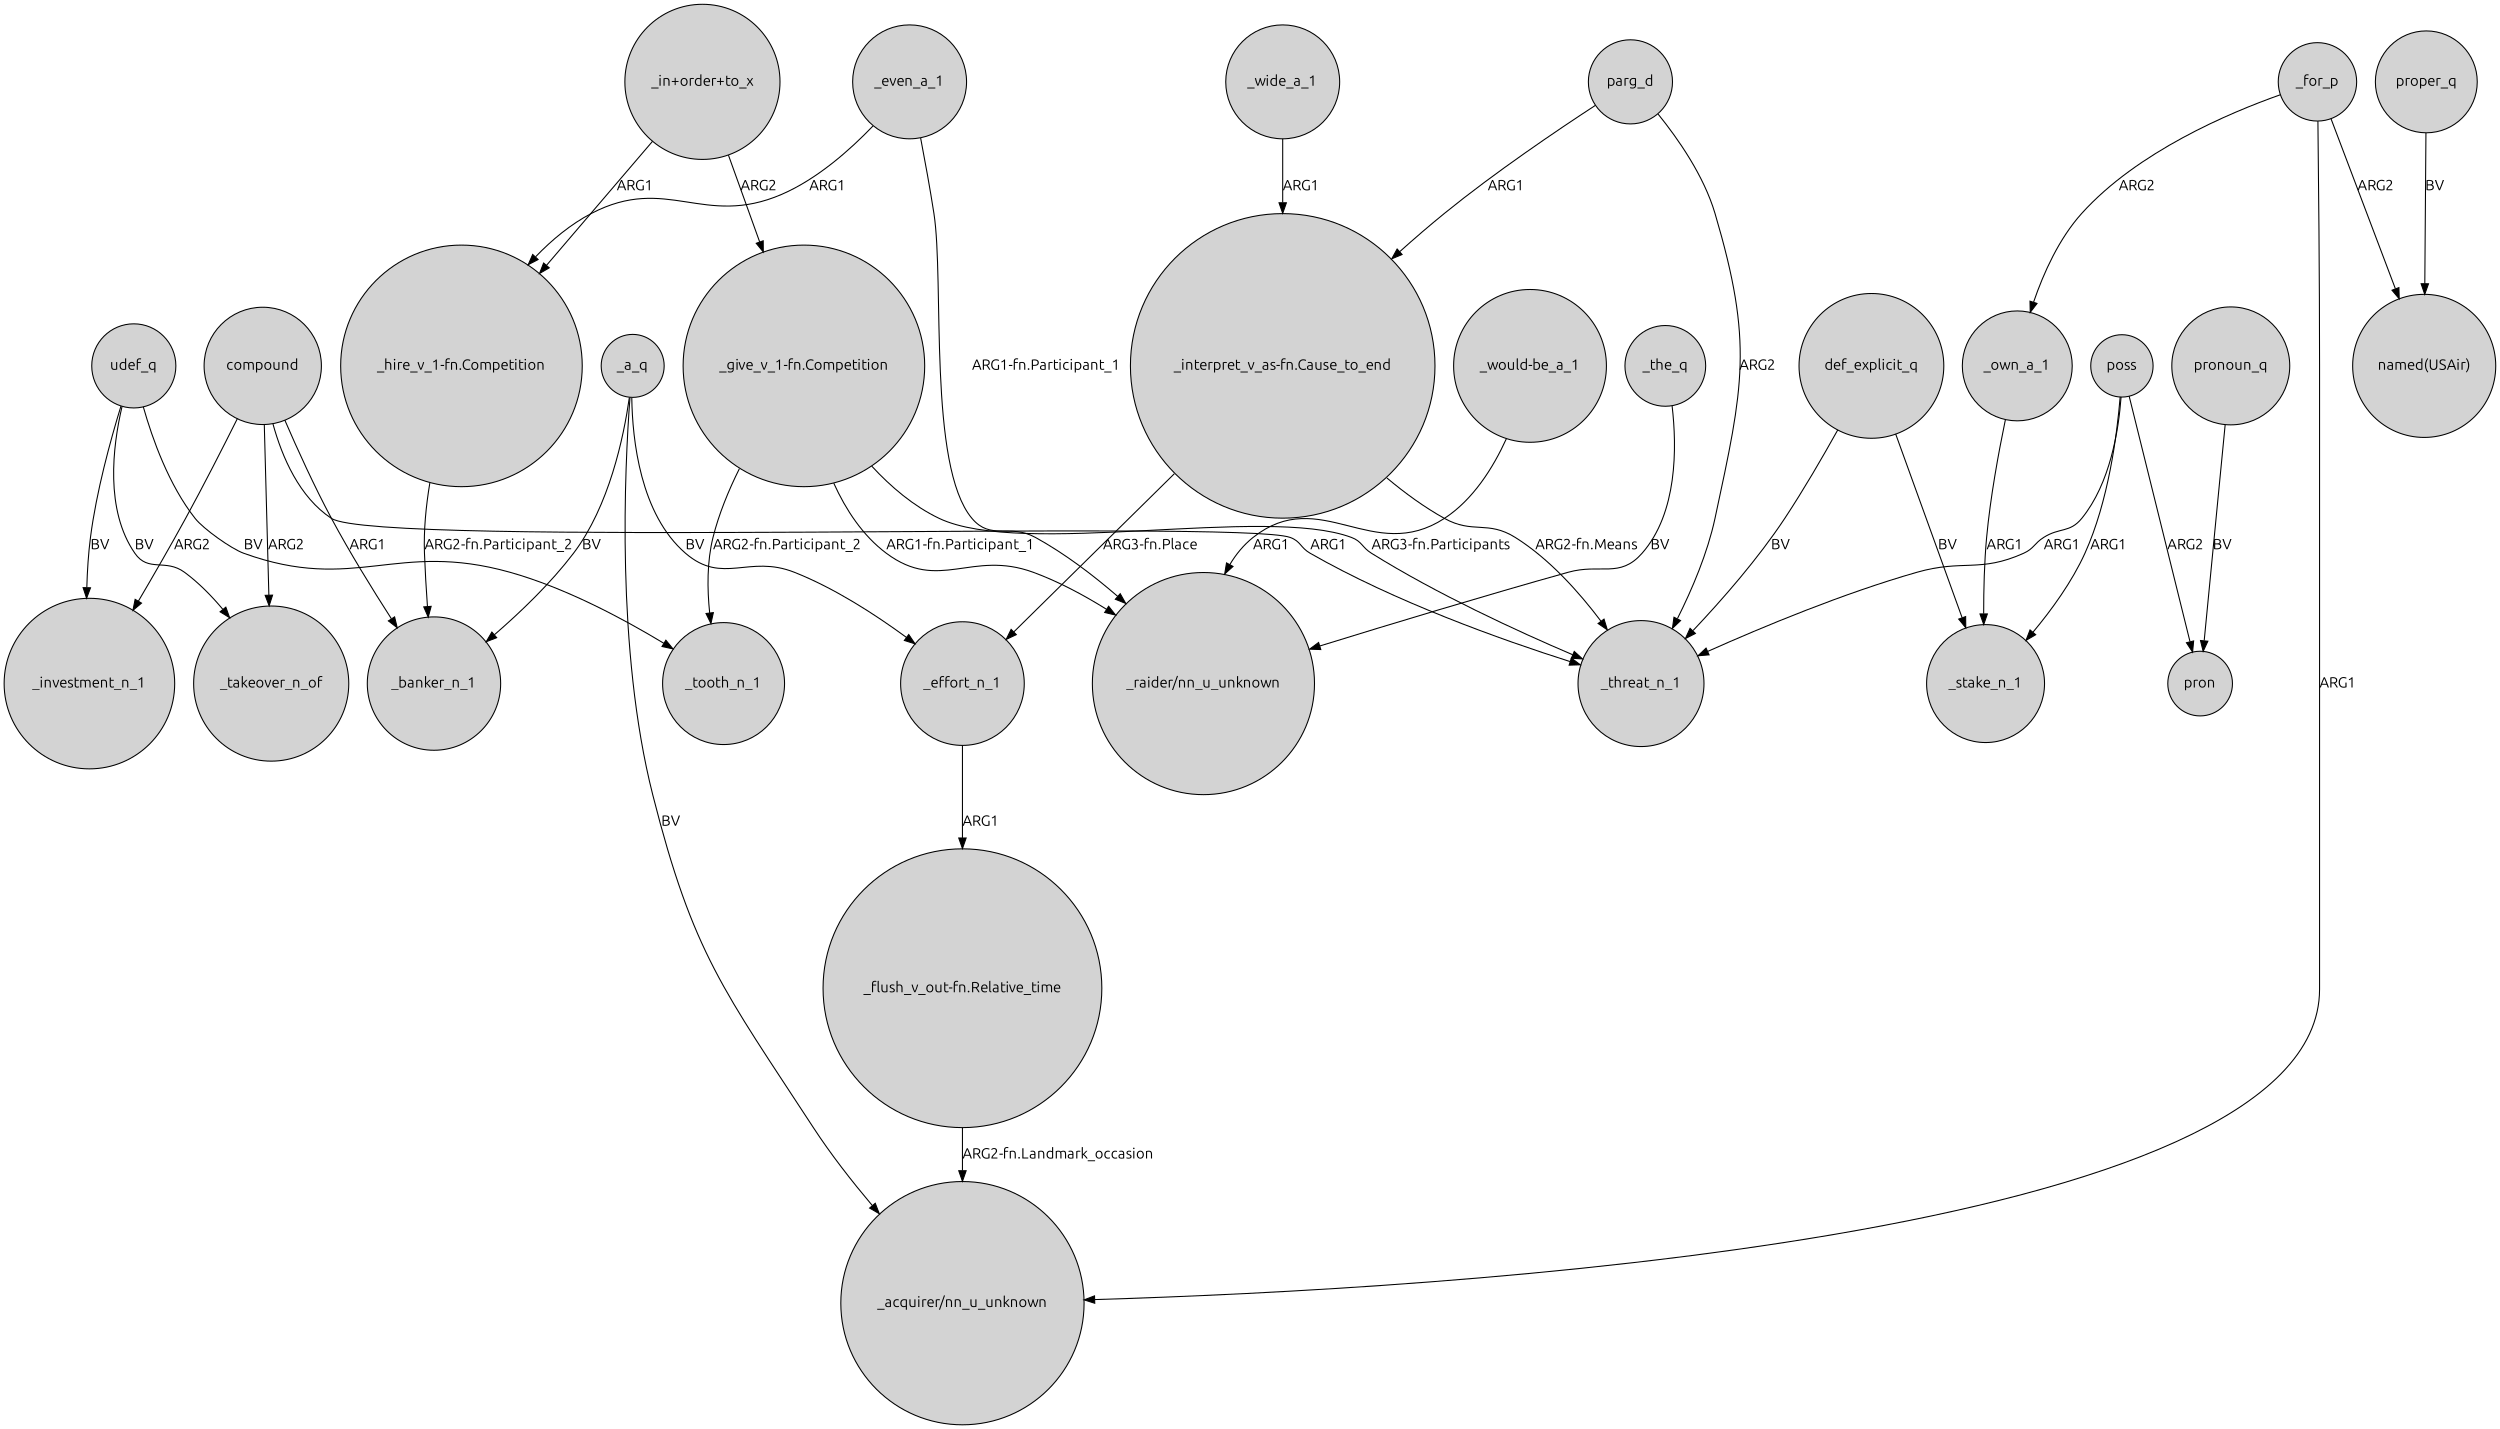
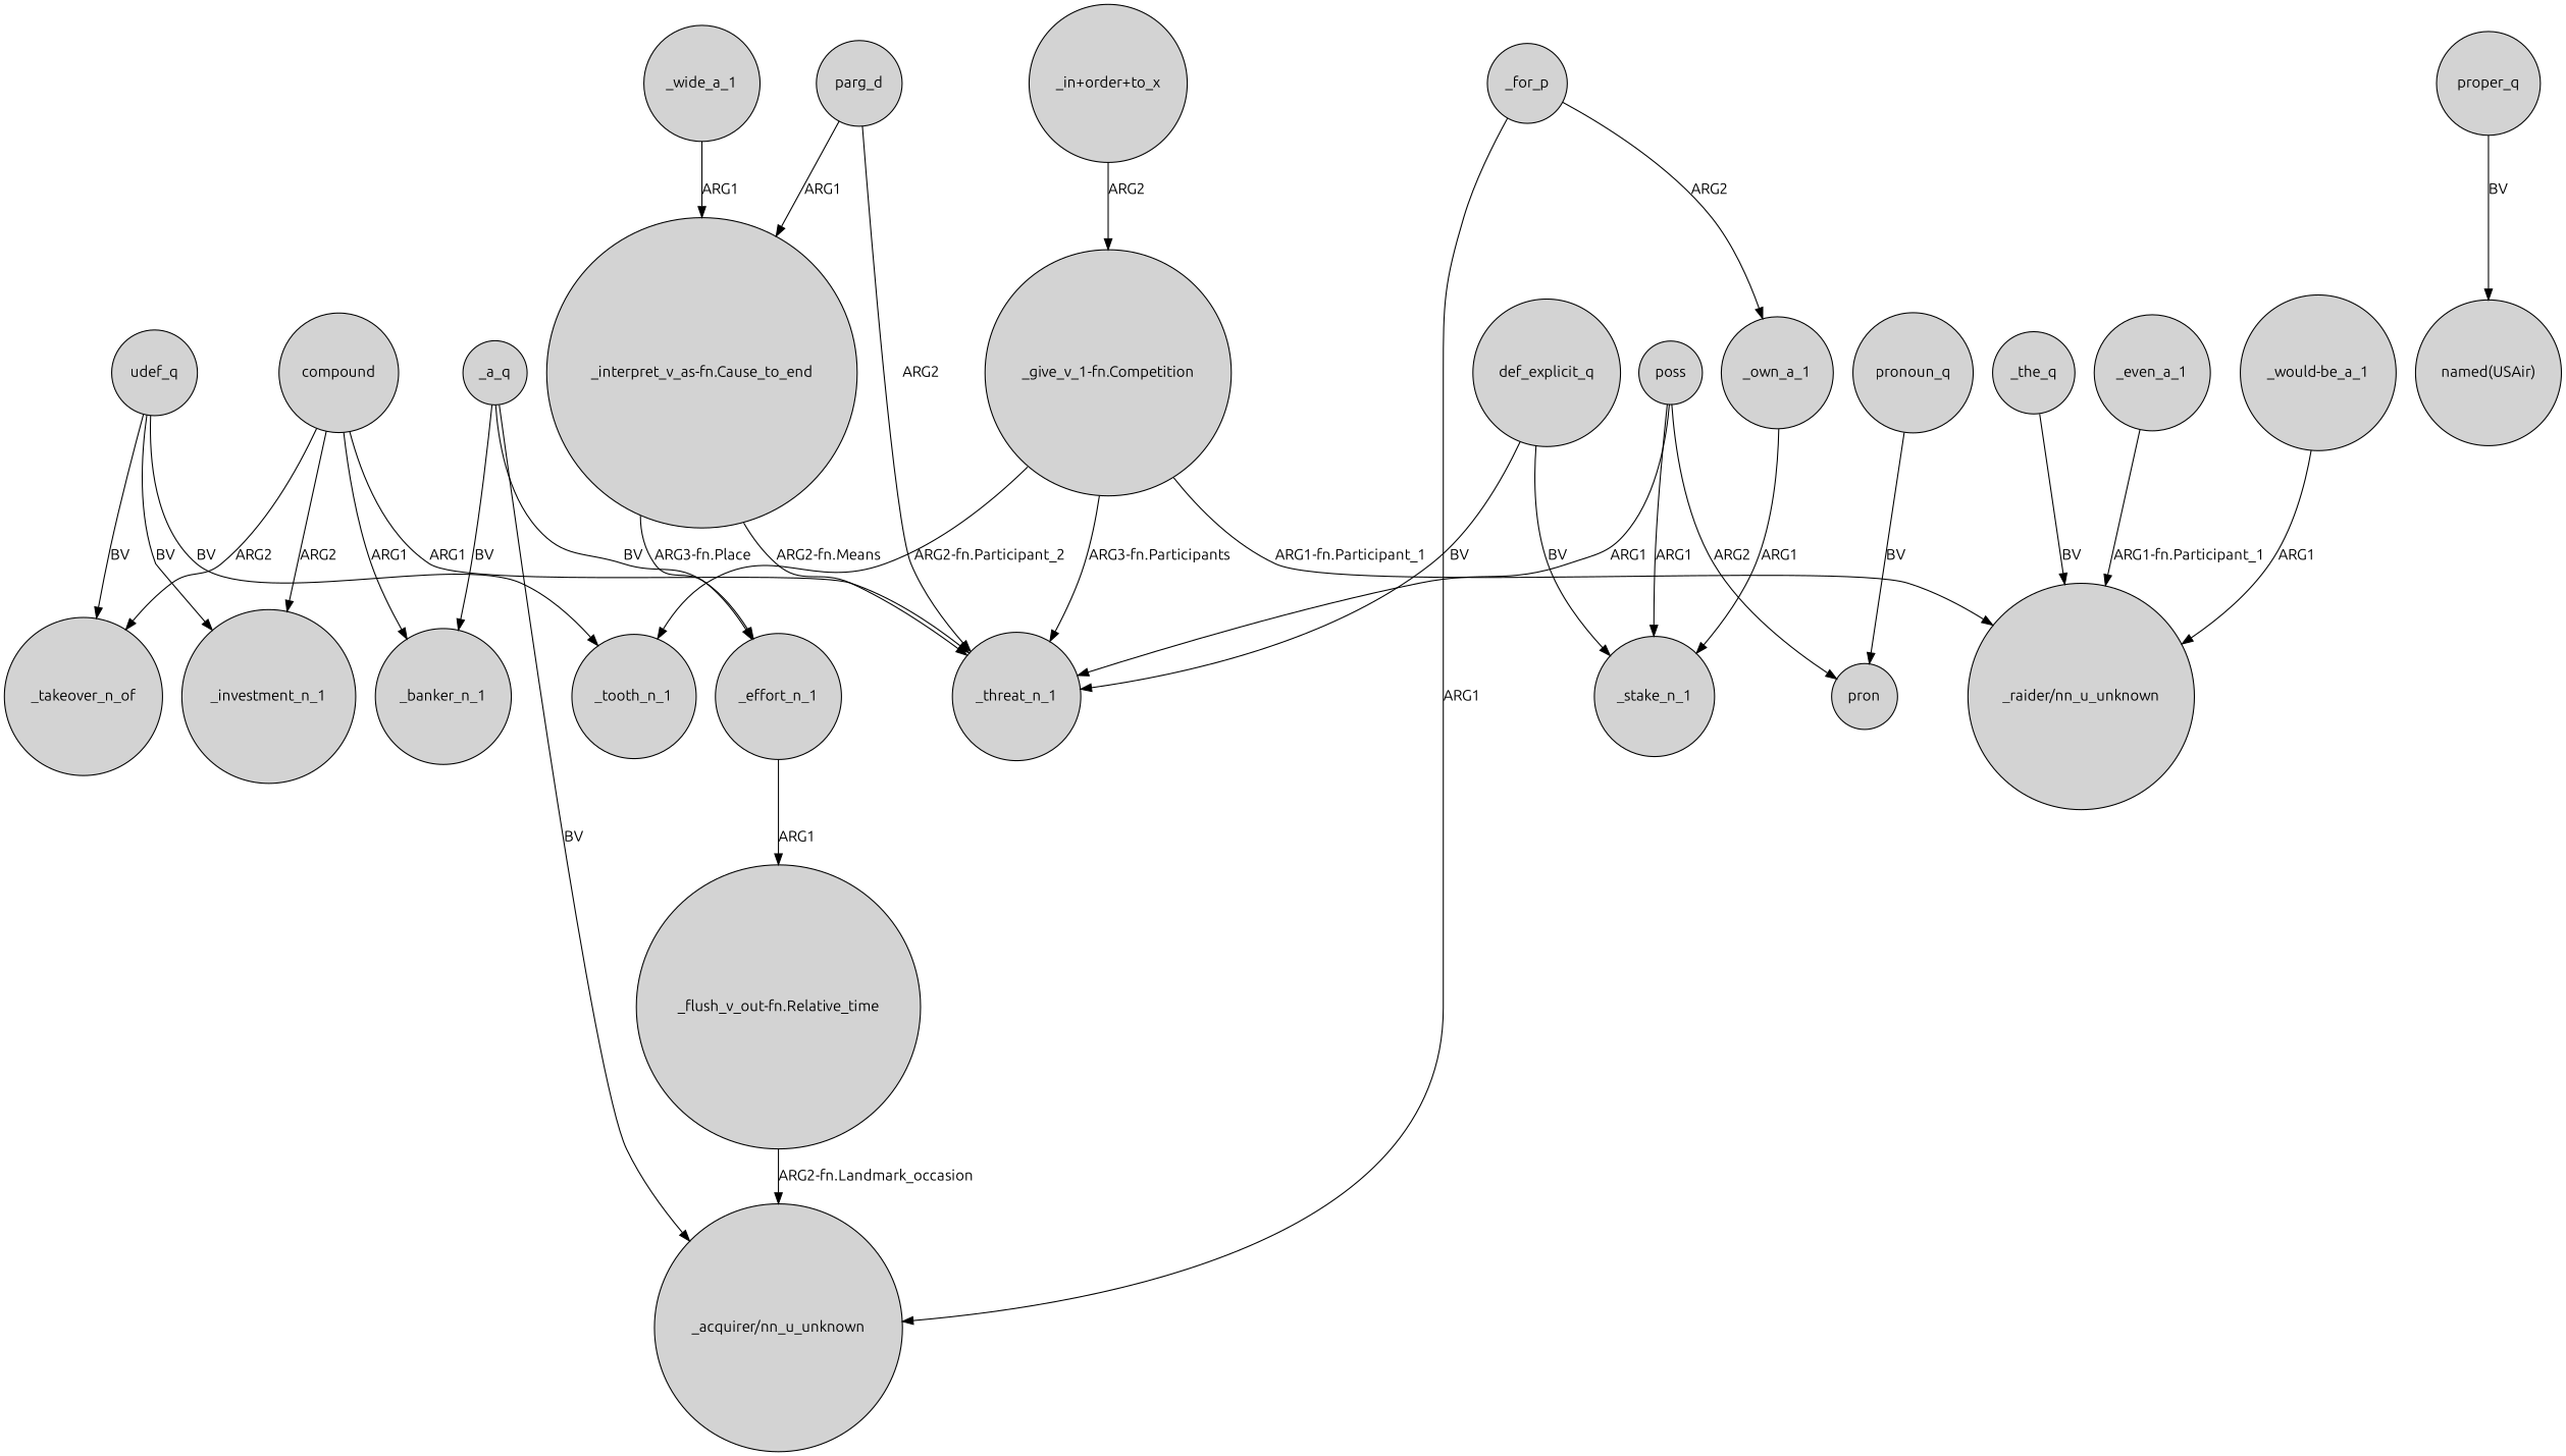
  digraph {
    fontname=Ubuntu
    node [fontname=Ubuntu shape=circle style=filled]
    edge [fontname=Ubuntu]
    "_give_v_1-fn.Competition"
    _tooth_n_1
    "_raider/nn_u_unknown"
    _threat_n_1
    _effort_n_1
    "_flush_v_out-fn.Relative_time"
    "_acquirer/nn_u_unknown"
    _the_q
    parg_d
    "_interpret_v_as-fn.Cause_to_end"
    _own_a_1
    _stake_n_1
    compound
    _investment_n_1
    _takeover_n_of
    _banker_n_1
    "_in+order+to_x"
-   "_hire_v_1-fn.Competition"
    _even_a_1
    _a_q
    _for_p
    "named(USAir)"
    pronoun_q
    pron
    udef_q
    poss
    def_explicit_q
    proper_q
    "_would-be_a_1"
    _wide_a_1
    "_give_v_1-fn.Competition" -> _tooth_n_1 [label="ARG2-fn.Participant_2"]
    "_give_v_1-fn.Competition" -> "_raider/nn_u_unknown" [label="ARG1-fn.Participant_1"]
    "_give_v_1-fn.Competition" -> _threat_n_1 [label="ARG3-fn.Participants"]
    _effort_n_1 -> "_flush_v_out-fn.Relative_time" [label=ARG1]
    "_flush_v_out-fn.Relative_time" -> "_acquirer/nn_u_unknown" [label="ARG2-fn.Landmark_occasion"]
    _the_q -> "_raider/nn_u_unknown" [label=BV]
    parg_d -> _threat_n_1 [label=ARG2]
    parg_d -> "_interpret_v_as-fn.Cause_to_end" [label=ARG1]
    "_interpret_v_as-fn.Cause_to_end" -> _threat_n_1 [label="ARG2-fn.Means"]
    "_interpret_v_as-fn.Cause_to_end" -> _effort_n_1 [label="ARG3-fn.Place"]
    _own_a_1 -> _stake_n_1 [label=ARG1]
    compound -> _threat_n_1 [label=ARG1]
    compound -> _investment_n_1 [label=ARG2]
    compound -> _takeover_n_of [label=ARG2]
    compound -> _banker_n_1 [label=ARG1]
    "_in+order+to_x" -> "_give_v_1-fn.Competition" [label=ARG2]
-   "_in+order+to_x" -> "_hire_v_1-fn.Competition" [label=ARG1]
-   "_hire_v_1-fn.Competition" -> _banker_n_1 [label="ARG2-fn.Participant_2"]
    _even_a_1 -> "_raider/nn_u_unknown" [label="ARG1-fn.Participant_1"]
-   _even_a_1 -> "_hire_v_1-fn.Competition" [label=ARG1]
    _a_q -> _effort_n_1 [label=BV]
    _a_q -> "_acquirer/nn_u_unknown" [label=BV]
    _a_q -> _banker_n_1 [label=BV]
    _for_p -> "_acquirer/nn_u_unknown" [label=ARG1]
    _for_p -> _own_a_1 [label=ARG2]
-   _for_p -> "named(USAir)" [label=ARG2]
    pronoun_q -> pron [label=BV]
    udef_q -> _tooth_n_1 [label=BV]
    udef_q -> _investment_n_1 [label=BV]
    udef_q -> _takeover_n_of [label=BV]
    poss -> _threat_n_1 [label=ARG1]
    poss -> _stake_n_1 [label=ARG1]
    poss -> pron [label=ARG2]
    def_explicit_q -> _threat_n_1 [label=BV]
    def_explicit_q -> _stake_n_1 [label=BV]
    proper_q -> "named(USAir)" [label=BV]
    "_would-be_a_1" -> "_raider/nn_u_unknown" [label=ARG1]
    _wide_a_1 -> "_interpret_v_as-fn.Cause_to_end" [label=ARG1]
  }
